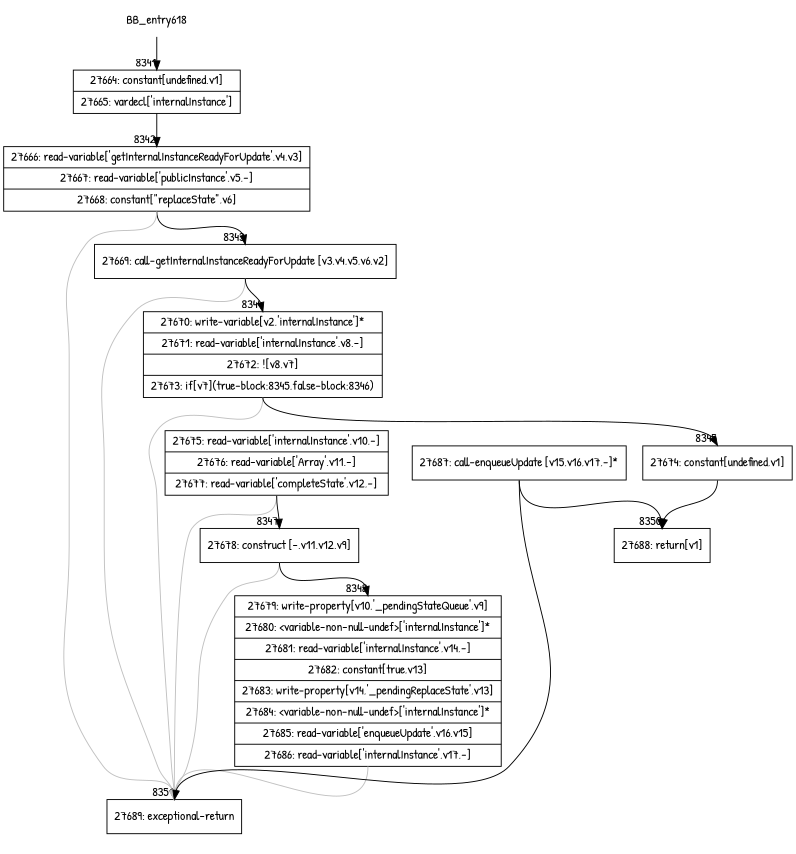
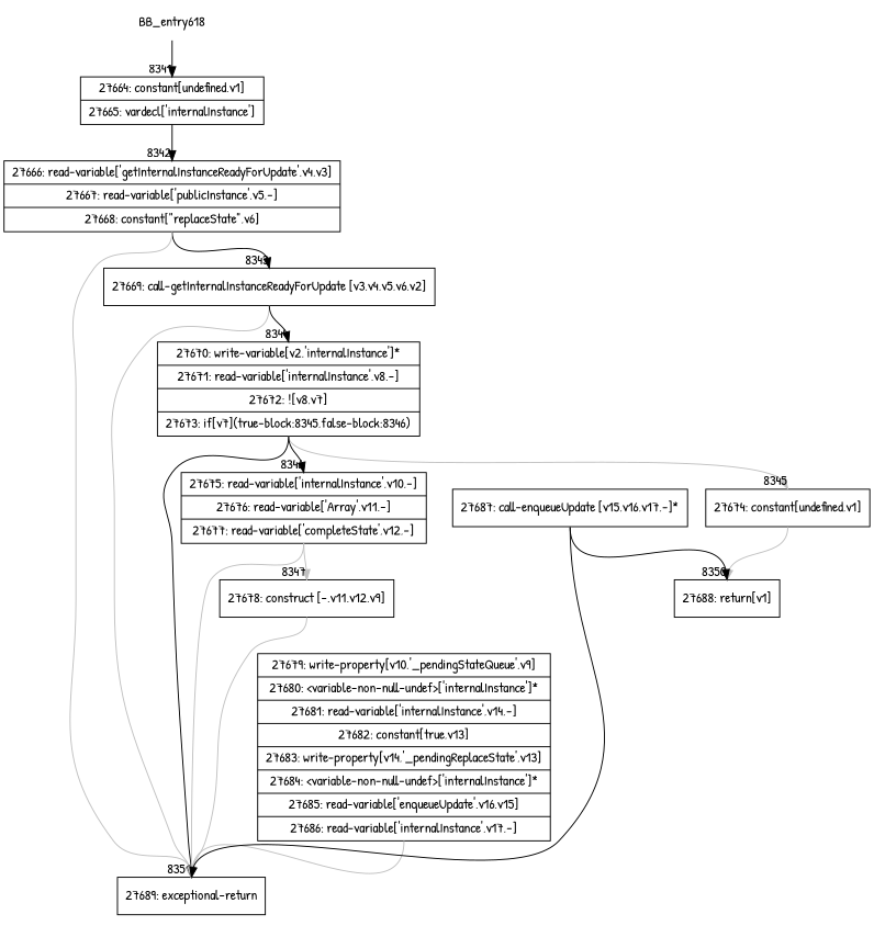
  digraph {
    fontname="Patrick Hand"
    rankdir=TD
    node [fontname="Patrick Hand" shape=record]
    edge [fontname="Patrick Hand" headport=n tailport=s]
    n1 [label=BB_entry618 shape=none]
    n2 [label="{27664: constant[undefined,v1]|27665: vardecl['internalInstance']}"]
    n3 [label="{27666: read-variable['getInternalInstanceReadyForUpdate',v4,v3]|27667: read-variable['publicInstance',v5,-]|27668: constant[\"replaceState\",v6]}"]
    n4 [label="{27669: call-getInternalInstanceReadyForUpdate [v3,v4,v5,v6,v2]}"]
    n5 [label="{27689: exceptional-return}"]
    n6 [label="{27670: write-variable[v2,'internalInstance']*|27671: read-variable['internalInstance',v8,-]|27672: ![v8,v7]|27673: if[v7](true-block:8345,false-block:8346)}"]
    n7 [label="{27674: constant[undefined,v1]}"]
    n8 [label="{27675: read-variable['internalInstance',v10,-]|27676: read-variable['Array',v11,-]|27677: read-variable['completeState',v12,-]}"]
    n9 [label="{27688: return[v1]}"]
    n10 [label="{27678: construct [-,v11,v12,v9]}"]
    n11 [label="{27679: write-property[v10,'_pendingStateQueue',v9]|27680: \<variable-non-null-undef\>['internalInstance']*|27681: read-variable['internalInstance',v14,-]|27682: constant[true,v13]|27683: write-property[v14,'_pendingReplaceState',v13]|27684: \<variable-non-null-undef\>['internalInstance']*|27685: read-variable['enqueueUpdate',v16,v15]|27686: read-variable['internalInstance',v17,-]}"]
    n12 [label="{27687: call-enqueueUpdate [v15,v16,v17,-]*}"]
    n1 -> n2 [headlabel="    8341"]
    n2 -> n3 [headlabel="      8342"]
    n3 -> n4 [headlabel="      8343"]
    n3 -> n5 [color=gray headlabel="      8351"]
    n4 -> n5 [color=gray]
    n4 -> n6 [headlabel="      8344"]
-   n6 -> n5 [color=gray]
-   n6 -> n7 [headlabel="      8345"]
-   n7 -> n9 [headlabel="      8350"]
+   n6 -> n5 [color=black]
+   n6 -> n7 [headlabel="      8345" color=gray]
+   n6 -> n8 [headlabel="      8346"]
+   n7 -> n9 [headlabel="      8350" color=gray]
    n8 -> n5 [color=gray]
-   n8 -> n10 [headlabel="      8347"]
+   n8 -> n10 [headlabel="      8347" color=gray]
    n10 -> n5 [color=gray]
-   n10 -> n11 [headlabel="      8348"]
    n11 -> n5 [color=gray]
    n12 -> n5 [color=black]
    n12 -> n9
  }
